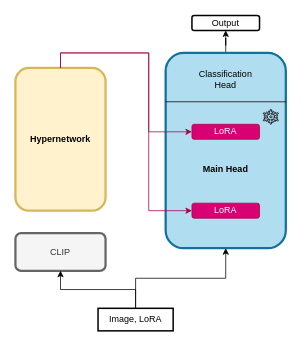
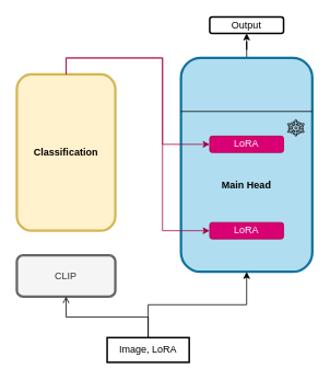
  <mxCell id="0" />
  <mxCell id="1" parent="0" />
- <mxCell id="2" value="Hypernetwork" style="rounded=1;whiteSpace=wrap;html=1;fillColor=#fff2cc;strokeColor=#d6b656;strokeWidth=3;fontStyle=1" vertex="1" parent="1"><mxGeometry x="20" y="90" width="120" height="190" as="geometry" /></mxCell>
+ <mxCell id="2" value="Classification" style="rounded=1;whiteSpace=wrap;html=1;fillColor=#fff2cc;strokeColor=#d6b656;strokeWidth=3;fontStyle=1" vertex="1" parent="1"><mxGeometry x="20" y="90" width="120" height="190" as="geometry" /></mxCell>
  <mxCell id="3" style="edgeStyle=orthogonalEdgeStyle;rounded=0;orthogonalLoop=1;jettySize=auto;html=1;entryX=0.5;entryY=1;entryDx=0;entryDy=0;" edge="1" parent="1" source="4" target="16"><mxGeometry relative="1" as="geometry" /></mxCell>
  <mxCell id="4" value="" style="rounded=1;whiteSpace=wrap;html=1;glass=0;shadow=0;fillColor=#b1ddf0;strokeColor=#10739e;strokeWidth=3;" vertex="1" parent="1"><mxGeometry x="220" y="70" width="160" height="260" as="geometry" /></mxCell>
  <mxCell id="5" value="" style="endArrow=none;html=1;rounded=0;entryX=1;entryY=0.25;entryDx=0;entryDy=0;exitX=0;exitY=0.25;exitDx=0;exitDy=0;" edge="1" parent="1" source="4" target="4"><mxGeometry width="50" height="50" relative="1" as="geometry"><mxPoint x="120" y="250" as="sourcePoint" /><mxPoint x="190" y="130" as="targetPoint" /></mxGeometry></mxCell>
- <mxCell id="6" value="Classification Head" style="text;html=1;strokeColor=none;fillColor=none;align=center;verticalAlign=middle;whiteSpace=wrap;rounded=0;" vertex="1" parent="1"><mxGeometry x="260" y="90" width="80" height="30" as="geometry" /></mxCell>
  <mxCell id="7" value="" style="shape=mxgraph.signs.nature.snowflake;html=1;pointerEvents=1;verticalLabelPosition=bottom;verticalAlign=top;align=center;aspect=fixed;strokeWidth=1;fillColor=none;" vertex="1" parent="1"><mxGeometry x="350" y="145" width="20" height="20" as="geometry" /></mxCell>
  <mxCell id="8" value="LoRA" style="rounded=1;whiteSpace=wrap;html=1;fillColor=#d80073;fontColor=#ffffff;strokeColor=#A50040;" vertex="1" parent="1"><mxGeometry x="255" y="165" width="90" height="20" as="geometry" /></mxCell>
  <mxCell id="9" value="LoRA" style="rounded=1;whiteSpace=wrap;html=1;fillColor=#d80073;fontColor=#ffffff;strokeColor=#A50040;" vertex="1" parent="1"><mxGeometry x="255" y="270" width="90" height="20" as="geometry" /></mxCell>
  <mxCell id="10" style="rounded=0;orthogonalLoop=1;jettySize=auto;html=1;edgeStyle=orthogonalEdgeStyle;exitX=0.5;exitY=0;exitDx=0;exitDy=0;entryX=0;entryY=0.5;entryDx=0;entryDy=0;jumpStyle=none;fillColor=#d80073;strokeColor=#A50040;" edge="1" parent="1" source="2" target="8"><mxGeometry relative="1" as="geometry"><mxPoint x="150" y="80" as="targetPoint" /></mxGeometry></mxCell>
  <mxCell id="11" style="rounded=0;orthogonalLoop=1;jettySize=auto;html=1;edgeStyle=orthogonalEdgeStyle;exitX=0.5;exitY=0;exitDx=0;exitDy=0;jumpStyle=none;fillColor=#d80073;strokeColor=#A50040;" edge="1" parent="1" source="2" target="9"><mxGeometry relative="1" as="geometry"><mxPoint x="265" y="185" as="targetPoint" /><mxPoint x="20" y="110" as="sourcePoint" /></mxGeometry></mxCell>
  <mxCell id="12" value="CLIP" style="rounded=1;whiteSpace=wrap;html=1;fillColor=#f5f5f5;fontColor=#333333;strokeColor=#666666;strokeWidth=3;" vertex="1" parent="1"><mxGeometry x="20" y="310" width="120" height="50" as="geometry" /></mxCell>
- <mxCell id="13" style="edgeStyle=orthogonalEdgeStyle;rounded=0;orthogonalLoop=1;jettySize=auto;html=1;entryX=0.5;entryY=1;entryDx=0;entryDy=0;" edge="1" parent="1" source="15" target="12"><mxGeometry relative="1" as="geometry" /></mxCell>
+ <mxCell id="13" style="edgeStyle=orthogonalEdgeStyle;rounded=0;orthogonalLoop=1;jettySize=auto;html=1;entryX=0.5;entryY=1;entryDx=0;entryDy=0;endArrow=open;" edge="1" parent="1" source="15" target="12"><mxGeometry relative="1" as="geometry" /></mxCell>
  <mxCell id="14" style="edgeStyle=orthogonalEdgeStyle;rounded=0;orthogonalLoop=1;jettySize=auto;html=1;entryX=0.5;entryY=1;entryDx=0;entryDy=0;" edge="1" parent="1" source="15" target="4"><mxGeometry relative="1" as="geometry" /></mxCell>
  <mxCell id="15" value="Image, LoRA" style="rounded=0;whiteSpace=wrap;html=1;strokeWidth=2;" vertex="1" parent="1"><mxGeometry x="130" y="410" width="100" height="30" as="geometry" /></mxCell>
  <mxCell id="16" value="&lt;div&gt;Output&lt;/div&gt;" style="whiteSpace=wrap;html=1;strokeWidth=2;rounded=1;" vertex="1" parent="1"><mxGeometry x="255" y="20" width="90" height="20" as="geometry" /></mxCell>
  <mxCell id="17" value="Main Head" style="text;html=1;strokeColor=none;fillColor=none;align=center;verticalAlign=middle;whiteSpace=wrap;rounded=0;fontStyle=1" vertex="1" parent="1"><mxGeometry x="255" y="210" width="90" height="30" as="geometry" /></mxCell>
